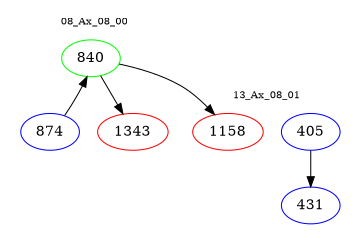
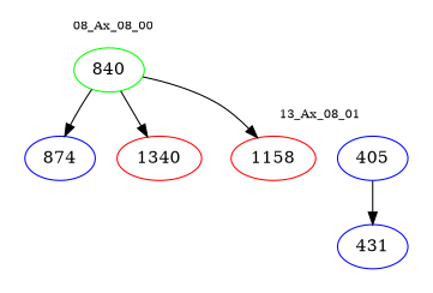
  digraph {
    node [color=blue]
    edge [color=black]
    n1 [color=green label=840]
    n2 [label=874]
-   n3 [color=red label=1343]
+   n3 [color=red label=1340]
    n4 [label=405]
    n5 [label=431]
    n6 [color=red label=1158]
    subgraph cluster_1 {
      color=white
      fontsize=10
      label="08_Ax_08_00"
      n1
      n2
      n3
    }
    subgraph cluster_2 {
      color=white
      fontsize=10
      label="13_Ax_08_01"
      n4
      n5
      n6
    }
-   n2 -> n1
+   n1 -> n2
    n1 -> n3
    n1 -> n6
    n4 -> n5
  }
